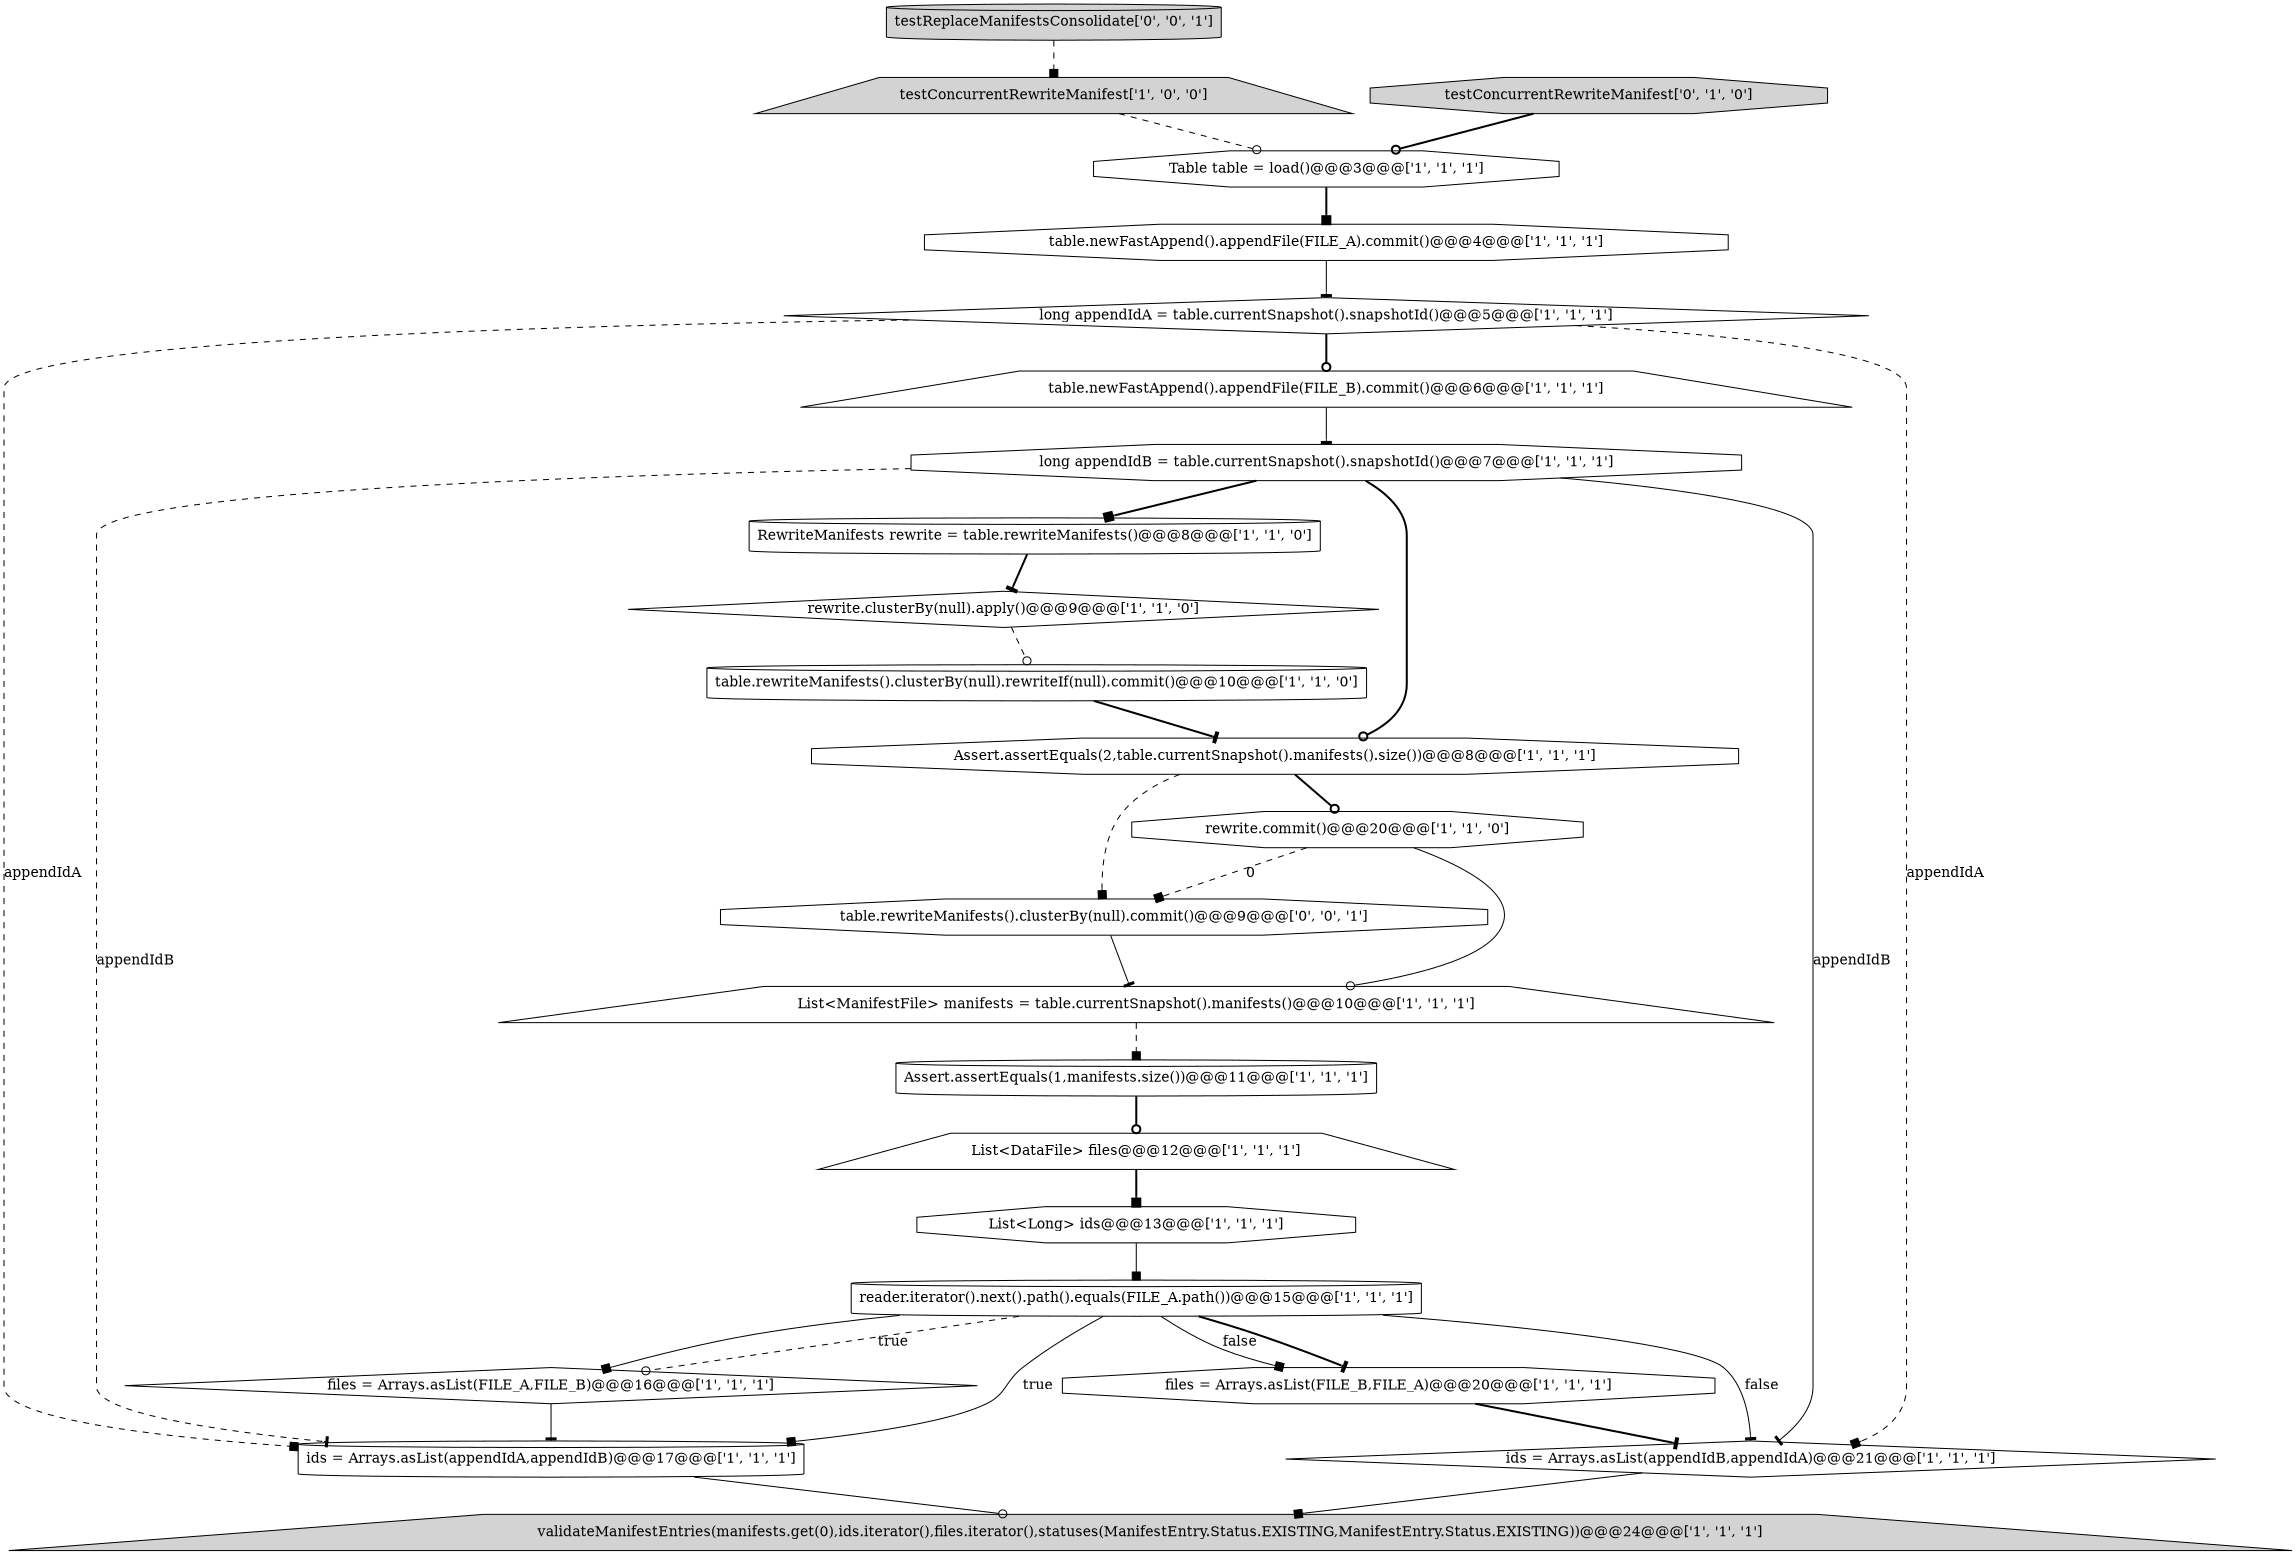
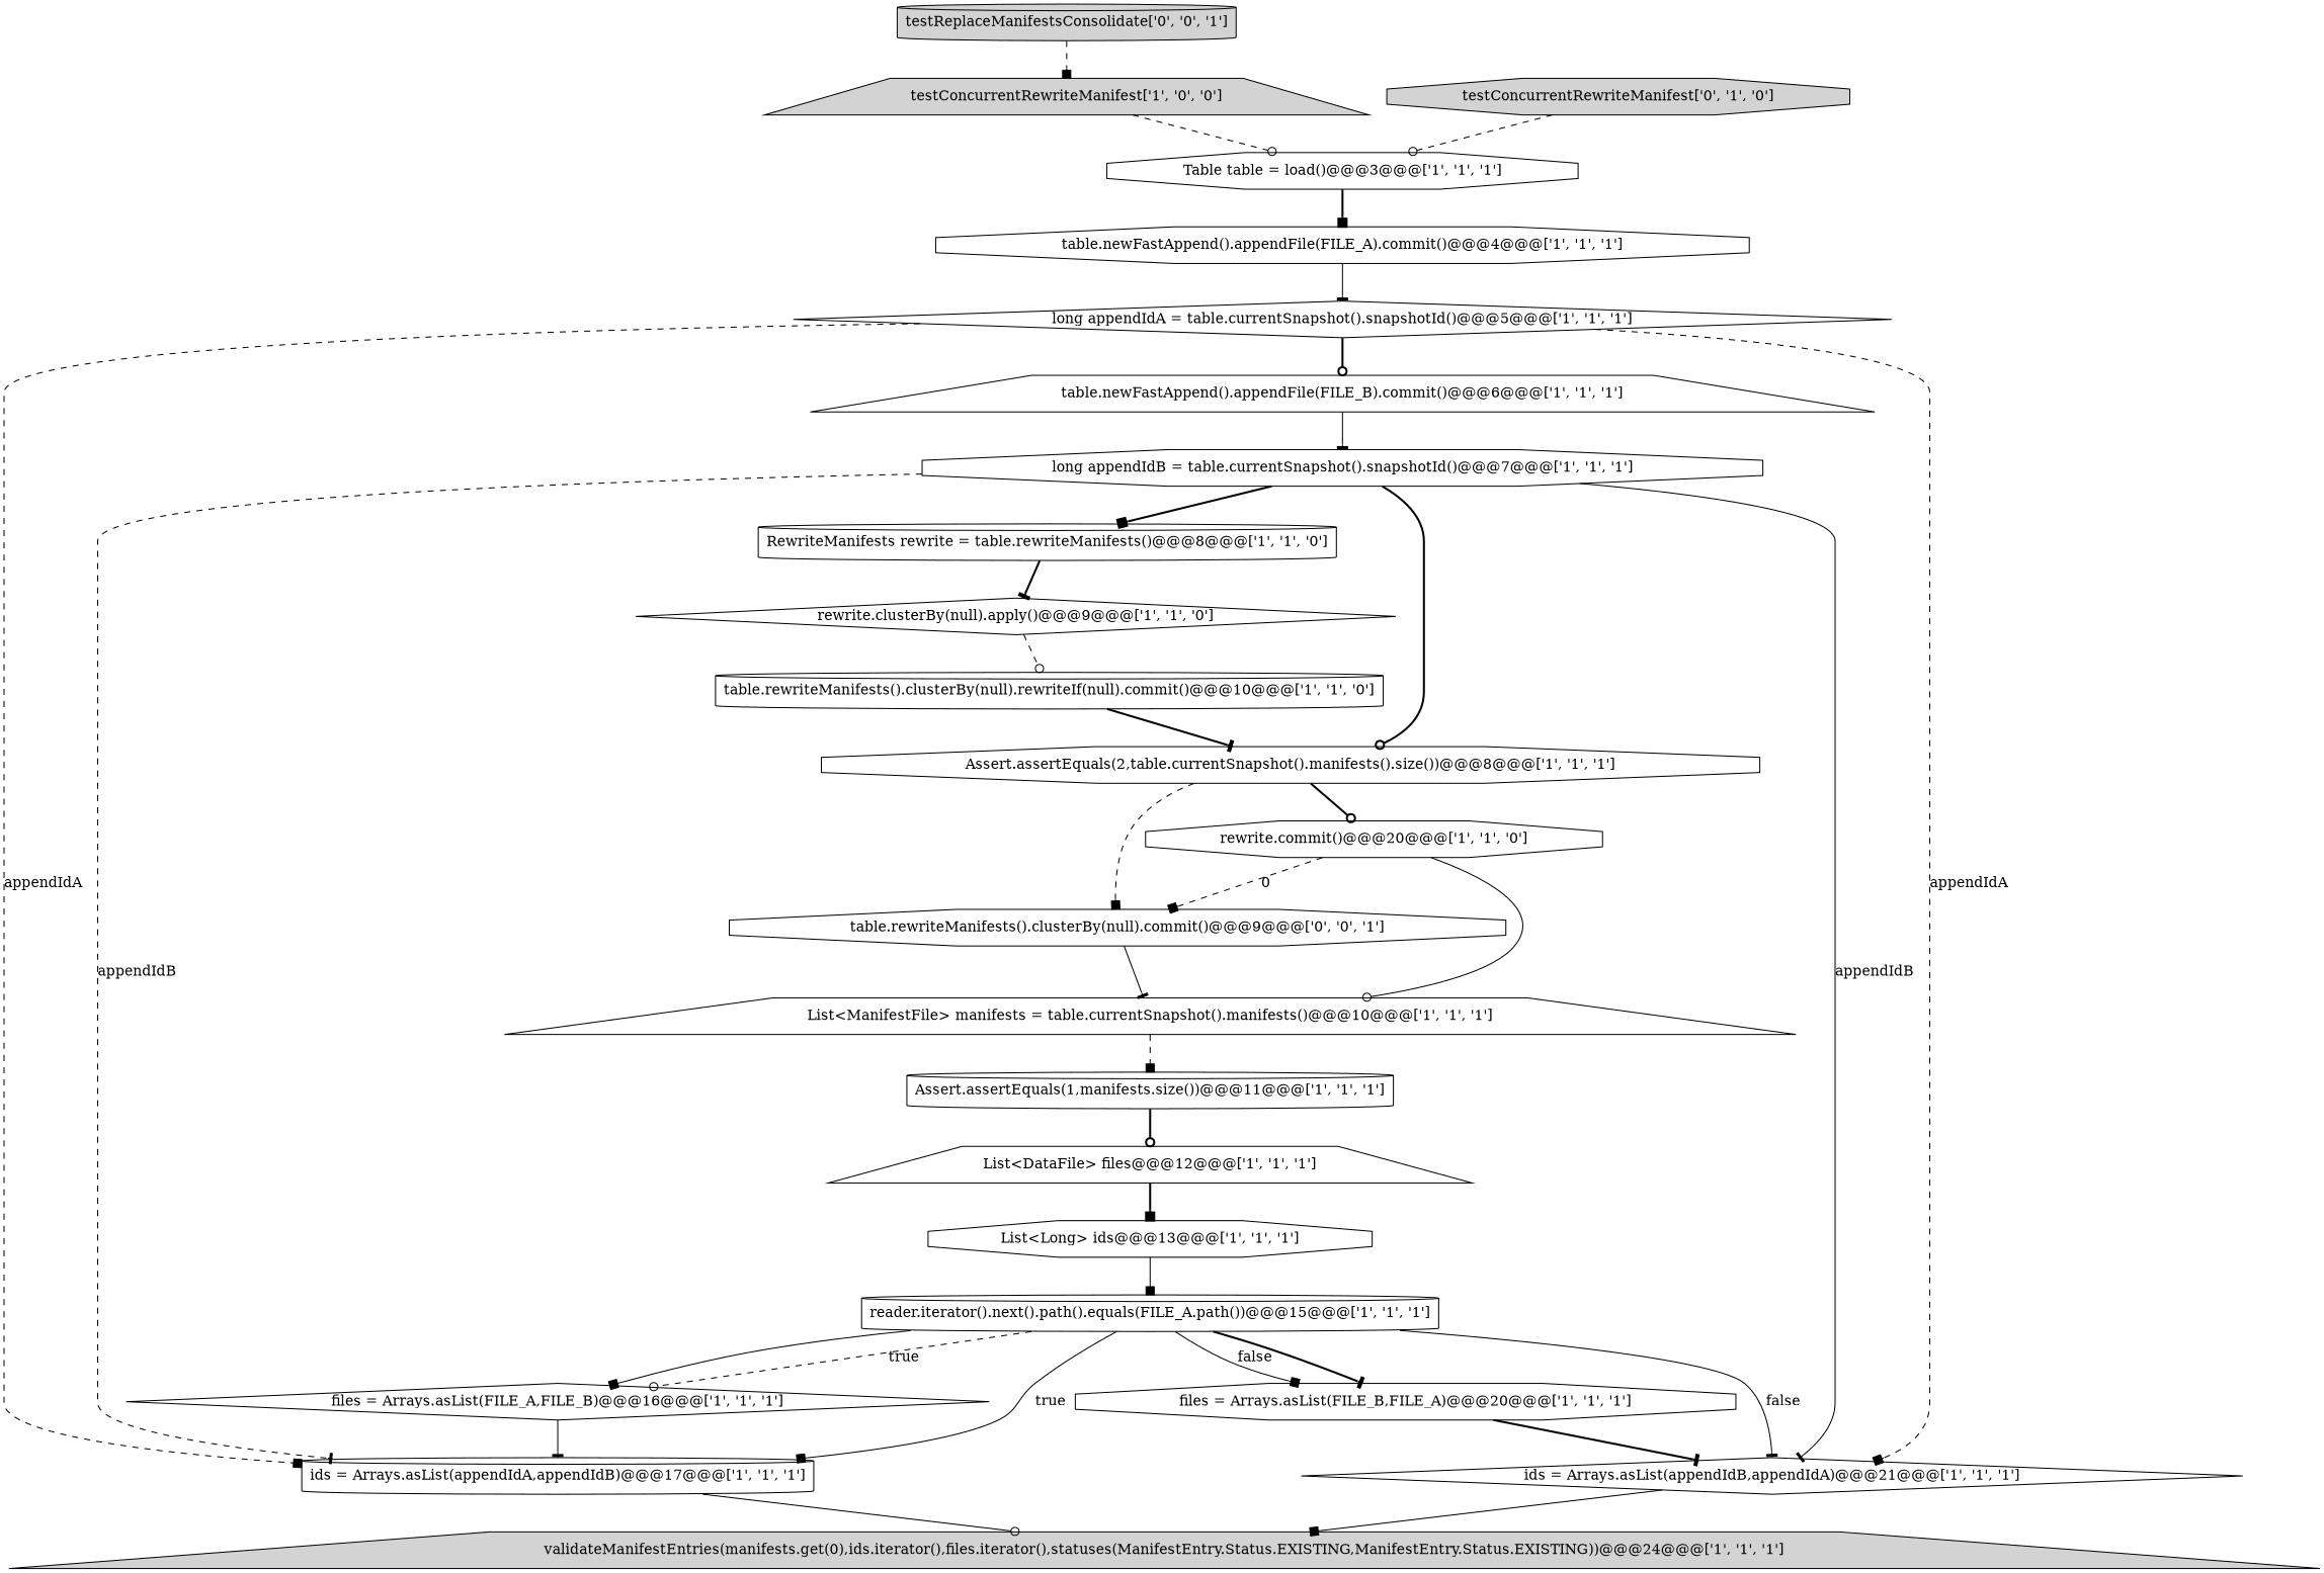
  digraph {
    node [fillcolor=white shape=octagon style=filled]
    edge [arrowhead=box style=solid]
    n1 [label="table.rewriteManifests().clusterBy(null).commit()@@@9@@@['0', '0', '1']"]
    n2 [label="List<ManifestFile> manifests = table.currentSnapshot().manifests()@@@10@@@['1', '1', '1']" shape=trapezium]
    n3 [label="Assert.assertEquals(1,manifests.size())@@@11@@@['1', '1', '1']" shape=cylinder]
    n4 [label="List<DataFile> files@@@12@@@['1', '1', '1']" shape=trapezium]
    n5 [label="List<Long> ids@@@13@@@['1', '1', '1']"]
    n6 [label="reader.iterator().next().path().equals(FILE_A.path())@@@15@@@['1', '1', '1']" shape=cylinder]
    n7 [label="RewriteManifests rewrite = table.rewriteManifests()@@@8@@@['1', '1', '0']" shape=cylinder]
    n8 [label="rewrite.clusterBy(null).apply()@@@9@@@['1', '1', '0']" shape=diamond]
    n9 [label="table.rewriteManifests().clusterBy(null).rewriteIf(null).commit()@@@10@@@['1', '1', '0']" shape=cylinder]
    n10 [fillcolor=lightgray label="testConcurrentRewriteManifest['1', '0', '0']" shape=trapezium]
    n11 [label="Table table = load()@@@3@@@['1', '1', '1']"]
    n12 [label="table.newFastAppend().appendFile(FILE_A).commit()@@@4@@@['1', '1', '1']"]
    n13 [fillcolor=lightgray label="testConcurrentRewriteManifest['0', '1', '0']"]
    n14 [fillcolor=lightgray label="testReplaceManifestsConsolidate['0', '0', '1']" shape=cylinder]
    n15 [label="files = Arrays.asList(FILE_A,FILE_B)@@@16@@@['1', '1', '1']" shape=diamond]
    n16 [label="ids = Arrays.asList(appendIdA,appendIdB)@@@17@@@['1', '1', '1']" shape=cylinder]
    n17 [fillcolor=lightgray label="validateManifestEntries(manifests.get(0),ids.iterator(),files.iterator(),statuses(ManifestEntry.Status.EXISTING,ManifestEntry.Status.EXISTING))@@@24@@@['1', '1', '1']" shape=trapezium]
    n18 [label="Assert.assertEquals(2,table.currentSnapshot().manifests().size())@@@8@@@['1', '1', '1']"]
    n19 [label="rewrite.commit()@@@20@@@['1', '1', '0']"]
    n20 [label="table.newFastAppend().appendFile(FILE_B).commit()@@@6@@@['1', '1', '1']" shape=trapezium]
    n21 [label="long appendIdB = table.currentSnapshot().snapshotId()@@@7@@@['1', '1', '1']"]
    n22 [label="ids = Arrays.asList(appendIdB,appendIdA)@@@21@@@['1', '1', '1']" shape=diamond]
    n23 [label="files = Arrays.asList(FILE_B,FILE_A)@@@20@@@['1', '1', '1']"]
    n24 [label="long appendIdA = table.currentSnapshot().snapshotId()@@@5@@@['1', '1', '1']" shape=diamond]
    n1 -> n2 [arrowhead=tee]
    n2 -> n3 [style=dashed]
    n3 -> n4 [arrowhead=odot style=bold]
    n4 -> n5 [style=bold]
    n5 -> n6
    n6 -> n15
    n6 -> n15 [arrowhead=odot label=true style=dashed]
    n6 -> n16 [label=true]
    n6 -> n22 [arrowhead=tee label=false]
    n6 -> n23 [label=false]
    n6 -> n23 [arrowhead=tee style=bold]
    n7 -> n8 [arrowhead=tee style=bold]
    n8 -> n9 [arrowhead=odot style=dashed]
    n9 -> n18 [arrowhead=tee style=bold]
    n10 -> n11 [arrowhead=odot style=dashed]
    n11 -> n12 [style=bold]
    n12 -> n24 [arrowhead=tee]
-   n13 -> n11 [arrowhead=odot style=bold]
+   n13 -> n11 [arrowhead=odot style=dashed]
    n14 -> n10 [style=dashed]
    n15 -> n16 [arrowhead=tee]
    n16 -> n17 [arrowhead=odot]
    n18 -> n1 [style=dashed]
    n18 -> n19 [arrowhead=odot style=bold]
    n19 -> n1 [label=0 style=dashed]
    n19 -> n2 [arrowhead=odot]
    n20 -> n21 [arrowhead=tee]
    n21 -> n7 [style=bold]
    n21 -> n16 [arrowhead=tee label=appendIdB style=dashed]
    n21 -> n18 [arrowhead=odot style=bold]
    n21 -> n22 [arrowhead=tee label=appendIdB]
    n22 -> n17
    n23 -> n22 [arrowhead=tee style=bold]
    n24 -> n16 [label=appendIdA style=dashed]
    n24 -> n20 [arrowhead=odot style=bold]
    n24 -> n22 [label=appendIdA style=dashed]
  }
